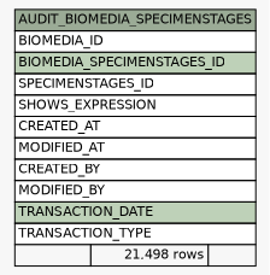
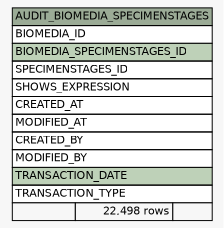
  digraph {
    bgcolor="#f7f7f7"
    fontname=Helvetica
    fontsize=11
    nodesep=0.18
    rankdir=RL
    ranksep=0.46
-   n1 [fontname=Helvetica fontsize=11 label=<     <TABLE BORDER="0" CELLBORDER="1" CELLSPACING="0" BGCOLOR="#ffffff">       <TR><TD COLSPAN="3" BGCOLOR="#9bab96" ALIGN="CENTER">AUDIT_BIOMEDIA_SPECIMENSTAGES</TD></TR>       <TR><TD PORT="BIOMEDIA_ID" COLSPAN="3" ALIGN="LEFT">BIOMEDIA_ID</TD></TR>       <TR><TD PORT="BIOMEDIA_SPECIMENSTAGES_ID" COLSPAN="3" BGCOLOR="#bed1b8" ALIGN="LEFT">BIOMEDIA_SPECIMENSTAGES_ID</TD></TR>       <TR><TD PORT="SPECIMENSTAGES_ID" COLSPAN="3" ALIGN="LEFT">SPECIMENSTAGES_ID</TD></TR>       <TR><TD PORT="SHOWS_EXPRESSION" COLSPAN="3" ALIGN="LEFT">SHOWS_EXPRESSION</TD></TR>       <TR><TD PORT="CREATED_AT" COLSPAN="3" ALIGN="LEFT">CREATED_AT</TD></TR>       <TR><TD PORT="MODIFIED_AT" COLSPAN="3" ALIGN="LEFT">MODIFIED_AT</TD></TR>       <TR><TD PORT="CREATED_BY" COLSPAN="3" ALIGN="LEFT">CREATED_BY</TD></TR>       <TR><TD PORT="MODIFIED_BY" COLSPAN="3" ALIGN="LEFT">MODIFIED_BY</TD></TR>       <TR><TD PORT="TRANSACTION_DATE" COLSPAN="3" BGCOLOR="#bed1b8" ALIGN="LEFT">TRANSACTION_DATE</TD></TR>       <TR><TD PORT="TRANSACTION_TYPE" COLSPAN="3" ALIGN="LEFT">TRANSACTION_TYPE</TD></TR>       <TR><TD ALIGN="LEFT" BGCOLOR="#f7f7f7">  </TD><TD ALIGN="RIGHT" BGCOLOR="#f7f7f7">21,498 rows</TD><TD ALIGN="RIGHT" BGCOLOR="#f7f7f7">  </TD></TR>     </TABLE>> shape=plaintext]
+   n1 [fontname=Helvetica fontsize=11 label=<     <TABLE BORDER="0" CELLBORDER="1" CELLSPACING="0" BGCOLOR="#ffffff">       <TR><TD COLSPAN="3" BGCOLOR="#9bab96" ALIGN="CENTER">AUDIT_BIOMEDIA_SPECIMENSTAGES</TD></TR>       <TR><TD PORT="BIOMEDIA_ID" COLSPAN="3" ALIGN="LEFT">BIOMEDIA_ID</TD></TR>       <TR><TD PORT="BIOMEDIA_SPECIMENSTAGES_ID" COLSPAN="3" BGCOLOR="#bed1b8" ALIGN="LEFT">BIOMEDIA_SPECIMENSTAGES_ID</TD></TR>       <TR><TD PORT="SPECIMENSTAGES_ID" COLSPAN="3" ALIGN="LEFT">SPECIMENSTAGES_ID</TD></TR>       <TR><TD PORT="SHOWS_EXPRESSION" COLSPAN="3" ALIGN="LEFT">SHOWS_EXPRESSION</TD></TR>       <TR><TD PORT="CREATED_AT" COLSPAN="3" ALIGN="LEFT">CREATED_AT</TD></TR>       <TR><TD PORT="MODIFIED_AT" COLSPAN="3" ALIGN="LEFT">MODIFIED_AT</TD></TR>       <TR><TD PORT="CREATED_BY" COLSPAN="3" ALIGN="LEFT">CREATED_BY</TD></TR>       <TR><TD PORT="MODIFIED_BY" COLSPAN="3" ALIGN="LEFT">MODIFIED_BY</TD></TR>       <TR><TD PORT="TRANSACTION_DATE" COLSPAN="3" BGCOLOR="#bed1b8" ALIGN="LEFT">TRANSACTION_DATE</TD></TR>       <TR><TD PORT="TRANSACTION_TYPE" COLSPAN="3" ALIGN="LEFT">TRANSACTION_TYPE</TD></TR>       <TR><TD ALIGN="LEFT" BGCOLOR="#f7f7f7">  </TD><TD ALIGN="RIGHT" BGCOLOR="#f7f7f7">22,498 rows</TD><TD ALIGN="RIGHT" BGCOLOR="#f7f7f7">  </TD></TR>     </TABLE>> shape=plaintext]
  }
